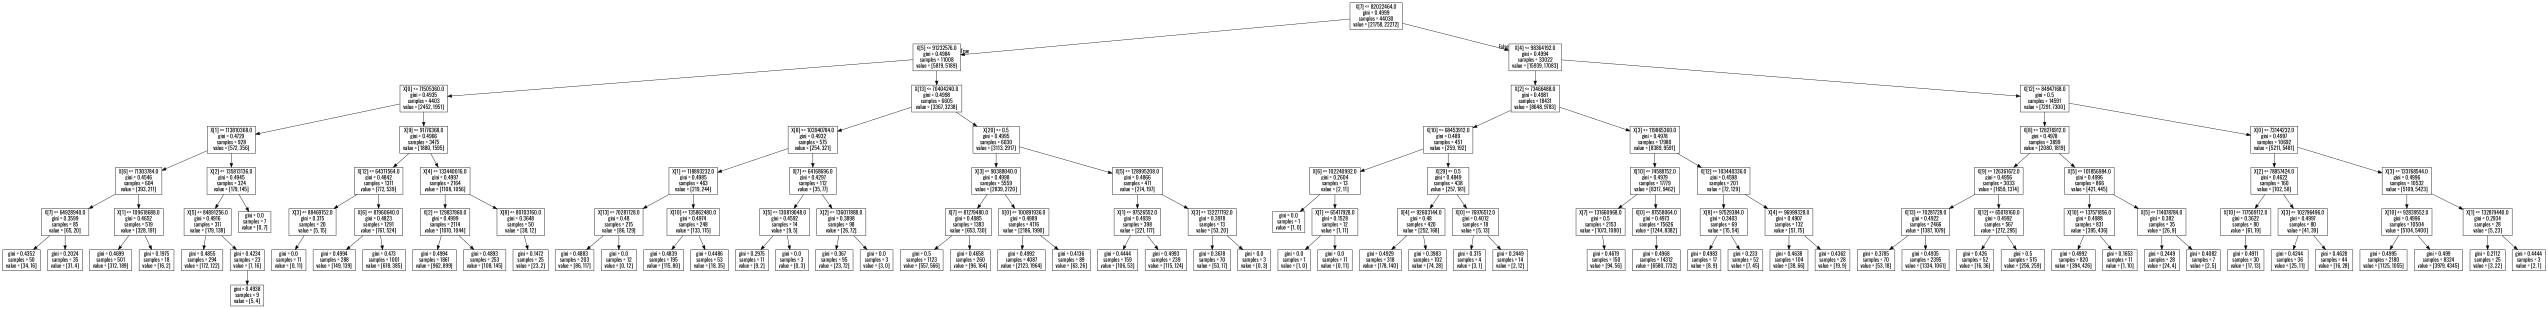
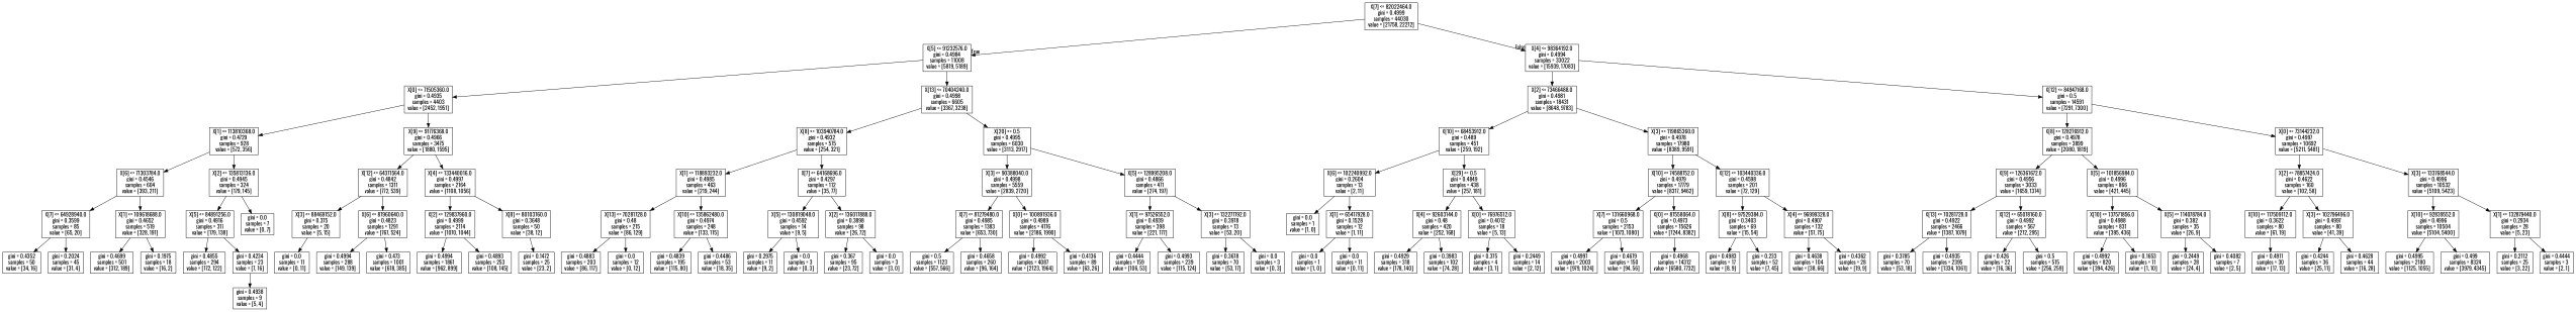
  digraph {
    fontname=Oswald
    node [fontname=Oswald shape=box]
    edge [fontname=Oswald]
    n1 [label="X[7] <= 82022464.0\ngini = 0.4999\nsamples = 44030\nvalue = [21758, 22272]"]
    n2 [label="X[5] <= 91232576.0\ngini = 0.4984\nsamples = 11008\nvalue = [5819, 5189]"]
    n3 [label="X[4] <= 98364192.0\ngini = 0.4994\nsamples = 33022\nvalue = [15939, 17083]"]
    n4 [label="X[0] <= 71505360.0\ngini = 0.4935\nsamples = 4403\nvalue = [2452, 1951]"]
    n5 [label="X[13] <= 70404240.0\ngini = 0.4998\nsamples = 6605\nvalue = [3367, 3238]"]
    n6 [label="X[2] <= 73466488.0\ngini = 0.4981\nsamples = 18431\nvalue = [8648, 9783]"]
    n7 [label="X[12] <= 84947168.0\ngini = 0.5\nsamples = 14591\nvalue = [7291, 7300]"]
    n8 [label="X[1] <= 113810368.0\ngini = 0.4729\nsamples = 928\nvalue = [572, 356]"]
    n9 [label="X[9] <= 91776368.0\ngini = 0.4966\nsamples = 3475\nvalue = [1880, 1595]"]
    n10 [label="X[8] <= 103940784.0\ngini = 0.4932\nsamples = 575\nvalue = [254, 321]"]
    n11 [label="X[20] <= 0.5\ngini = 0.4995\nsamples = 6030\nvalue = [3113, 2917]"]
    n12 [label="X[6] <= 71303784.0\ngini = 0.4546\nsamples = 604\nvalue = [393, 211]"]
    n13 [label="X[2] <= 135813136.0\ngini = 0.4945\nsamples = 324\nvalue = [179, 145]"]
    n14 [label="X[12] <= 64371564.0\ngini = 0.4842\nsamples = 1311\nvalue = [772, 539]"]
    n15 [label="X[4] <= 133440016.0\ngini = 0.4997\nsamples = 2164\nvalue = [1108, 1056]"]
    n16 [label="X[7] <= 64928940.0\ngini = 0.3599\nsamples = 85\nvalue = [65, 20]"]
    n17 [label="X[1] <= 109618688.0\ngini = 0.4652\nsamples = 519\nvalue = [328, 191]"]
    n18 [label="X[5] <= 84891256.0\ngini = 0.4916\nsamples = 317\nvalue = [179, 138]"]
    n19 [label="gini = 0.0\nsamples = 7\nvalue = [0, 7]"]
    n20 [label="gini = 0.4352\nsamples = 50\nvalue = [34, 16]"]
-   n21 [label="gini = 0.2024\nsamples = 35\nvalue = [31, 4]"]
+   n21 [label="gini = 0.2024\nsamples = 45\nvalue = [31, 4]"]
    n22 [label="gini = 0.4699\nsamples = 501\nvalue = [312, 189]"]
    n23 [label="gini = 0.1975\nsamples = 18\nvalue = [16, 2]"]
    n24 [label="gini = 0.4855\nsamples = 294\nvalue = [172, 122]"]
    n25 [label="gini = 0.4234\nsamples = 23\nvalue = [7, 16]"]
    n26 [label="gini = 0.4938\nsamples = 9\nvalue = [5, 4]"]
    n27 [label="X[3] <= 88469152.0\ngini = 0.375\nsamples = 20\nvalue = [5, 15]"]
    n28 [label="X[6] <= 87960640.0\ngini = 0.4823\nsamples = 1291\nvalue = [767, 524]"]
    n29 [label="X[2] <= 129837960.0\ngini = 0.4999\nsamples = 2114\nvalue = [1070, 1044]"]
    n30 [label="X[8] <= 80103760.0\ngini = 0.3648\nsamples = 50\nvalue = [38, 12]"]
    n31 [label="gini = 0.0\nsamples = 11\nvalue = [0, 11]"]
    n32 [label="gini = 0.4994\nsamples = 288\nvalue = [149, 139]"]
    n33 [label="gini = 0.473\nsamples = 1001\nvalue = [618, 385]"]
    n34 [label="gini = 0.4994\nsamples = 1861\nvalue = [962, 899]"]
    n35 [label="gini = 0.4893\nsamples = 253\nvalue = [108, 145]"]
    n36 [label="gini = 0.1472\nsamples = 25\nvalue = [23, 2]"]
    n37 [label="X[1] <= 118893232.0\ngini = 0.4985\nsamples = 463\nvalue = [219, 244]"]
    n38 [label="X[7] <= 64168696.0\ngini = 0.4297\nsamples = 112\nvalue = [35, 77]"]
    n39 [label="X[3] <= 90388040.0\ngini = 0.4998\nsamples = 5559\nvalue = [2839, 2720]"]
    n40 [label="X[5] <= 128995208.0\ngini = 0.4866\nsamples = 471\nvalue = [274, 197]"]
    n41 [label="X[13] <= 70281728.0\ngini = 0.48\nsamples = 215\nvalue = [86, 129]"]
    n42 [label="X[10] <= 135862480.0\ngini = 0.4974\nsamples = 248\nvalue = [133, 115]"]
    n43 [label="X[5] <= 130819048.0\ngini = 0.4592\nsamples = 14\nvalue = [9, 5]"]
    n44 [label="X[2] <= 136017888.0\ngini = 0.3898\nsamples = 98\nvalue = [26, 72]"]
    n45 [label="gini = 0.4883\nsamples = 203\nvalue = [86, 117]"]
    n46 [label="gini = 0.0\nsamples = 12\nvalue = [0, 12]"]
    n47 [label="gini = 0.4839\nsamples = 195\nvalue = [115, 80]"]
    n48 [label="gini = 0.4486\nsamples = 53\nvalue = [18, 35]"]
    n49 [label="gini = 0.2975\nsamples = 11\nvalue = [9, 2]"]
    n50 [label="gini = 0.0\nsamples = 3\nvalue = [0, 3]"]
    n51 [label="gini = 0.367\nsamples = 95\nvalue = [23, 72]"]
    n52 [label="gini = 0.0\nsamples = 3\nvalue = [3, 0]"]
    n53 [label="X[7] <= 81279480.0\ngini = 0.4985\nsamples = 1383\nvalue = [653, 730]"]
    n54 [label="X[0] <= 100891936.0\ngini = 0.4989\nsamples = 4176\nvalue = [2186, 1990]"]
    n55 [label="X[1] <= 97526552.0\ngini = 0.4939\nsamples = 398\nvalue = [221, 177]"]
    n56 [label="X[3] <= 132277792.0\ngini = 0.3978\nsamples = 73\nvalue = [53, 20]"]
    n57 [label="gini = 0.5\nsamples = 1123\nvalue = [557, 566]"]
    n58 [label="gini = 0.4658\nsamples = 260\nvalue = [96, 164]"]
    n59 [label="gini = 0.4992\nsamples = 4087\nvalue = [2123, 1964]"]
    n60 [label="gini = 0.4136\nsamples = 89\nvalue = [63, 26]"]
    n61 [label="gini = 0.4444\nsamples = 159\nvalue = [106, 53]"]
    n62 [label="gini = 0.4993\nsamples = 239\nvalue = [115, 124]"]
    n63 [label="gini = 0.3678\nsamples = 70\nvalue = [53, 17]"]
    n64 [label="gini = 0.0\nsamples = 3\nvalue = [0, 3]"]
    n65 [label="X[10] <= 68453912.0\ngini = 0.489\nsamples = 451\nvalue = [259, 192]"]
    n66 [label="X[3] <= 119865360.0\ngini = 0.4978\nsamples = 17980\nvalue = [8389, 9591]"]
    n67 [label="X[8] <= 128276912.0\ngini = 0.4978\nsamples = 3899\nvalue = [2080, 1819]"]
    n68 [label="X[0] <= 73144232.0\ngini = 0.4997\nsamples = 10692\nvalue = [5211, 5481]"]
    n69 [label="X[6] <= 102240992.0\ngini = 0.2604\nsamples = 13\nvalue = [2, 11]"]
    n70 [label="X[29] <= 0.5\ngini = 0.4849\nsamples = 438\nvalue = [257, 181]"]
    n71 [label="X[10] <= 74588752.0\ngini = 0.4979\nsamples = 17779\nvalue = [8317, 9462]"]
    n72 [label="X[12] <= 103440336.0\ngini = 0.4598\nsamples = 201\nvalue = [72, 129]"]
    n73 [label="gini = 0.0\nsamples = 1\nvalue = [1, 0]"]
    n74 [label="X[1] <= 65417928.0\ngini = 0.1528\nsamples = 12\nvalue = [1, 11]"]
    n75 [label="X[4] <= 92603144.0\ngini = 0.48\nsamples = 420\nvalue = [252, 168]"]
    n76 [label="X[0] <= 76976512.0\ngini = 0.4012\nsamples = 18\nvalue = [5, 13]"]
    n77 [label="gini = 0.0\nsamples = 1\nvalue = [1, 0]"]
    n78 [label="gini = 0.0\nsamples = 11\nvalue = [0, 11]"]
    n79 [label="gini = 0.4929\nsamples = 318\nvalue = [178, 140]"]
    n80 [label="gini = 0.3983\nsamples = 102\nvalue = [74, 28]"]
    n81 [label="gini = 0.375\nsamples = 4\nvalue = [3, 1]"]
    n82 [label="gini = 0.2449\nsamples = 14\nvalue = [2, 12]"]
    n83 [label="X[7] <= 131660968.0\ngini = 0.5\nsamples = 2153\nvalue = [1073, 1080]"]
    n84 [label="X[0] <= 87558064.0\ngini = 0.4973\nsamples = 15626\nvalue = [7244, 8382]"]
    n85 [label="X[8] <= 97529384.0\ngini = 0.3403\nsamples = 69\nvalue = [15, 54]"]
    n86 [label="X[4] <= 96999328.0\ngini = 0.4907\nsamples = 132\nvalue = [57, 75]"]
+   n87 [label="gini = 0.4997\nsamples = 2003\nvalue = [979, 1024]"]
    n88 [label="gini = 0.4679\nsamples = 150\nvalue = [94, 56]"]
    n89 [label="gini = 0.4968\nsamples = 14312\nvalue = [6580, 7732]"]
    n90 [label="gini = 0.4983\nsamples = 17\nvalue = [8, 9]"]
    n91 [label="gini = 0.233\nsamples = 52\nvalue = [7, 45]"]
    n92 [label="gini = 0.4638\nsamples = 104\nvalue = [38, 66]"]
    n93 [label="gini = 0.4362\nsamples = 28\nvalue = [19, 9]"]
    n94 [label="X[9] <= 126361672.0\ngini = 0.4956\nsamples = 3033\nvalue = [1659, 1374]"]
    n95 [label="X[5] <= 101856984.0\ngini = 0.4996\nsamples = 866\nvalue = [421, 445]"]
    n96 [label="X[2] <= 78857424.0\ngini = 0.4622\nsamples = 160\nvalue = [102, 58]"]
    n97 [label="X[3] <= 133768544.0\ngini = 0.4996\nsamples = 10532\nvalue = [5109, 5423]"]
    n98 [label="X[13] <= 70281728.0\ngini = 0.4922\nsamples = 2466\nvalue = [1387, 1079]"]
    n99 [label="X[12] <= 65078160.0\ngini = 0.4992\nsamples = 567\nvalue = [272, 295]"]
    n100 [label="X[10] <= 137571856.0\ngini = 0.4988\nsamples = 831\nvalue = [395, 436]"]
    n101 [label="X[5] <= 114078784.0\ngini = 0.382\nsamples = 35\nvalue = [26, 9]"]
    n102 [label="gini = 0.3785\nsamples = 70\nvalue = [53, 18]"]
    n103 [label="gini = 0.4935\nsamples = 2395\nvalue = [1334, 1061]"]
-   n104 [label="gini = 0.426\nsamples = 52\nvalue = [16, 36]"]
+   n104 [label="gini = 0.426\nsamples = 22\nvalue = [16, 36]"]
    n105 [label="gini = 0.5\nsamples = 515\nvalue = [256, 259]"]
    n106 [label="gini = 0.4992\nsamples = 820\nvalue = [394, 426]"]
    n107 [label="gini = 0.1653\nsamples = 11\nvalue = [1, 10]"]
    n108 [label="gini = 0.2449\nsamples = 28\nvalue = [24, 4]"]
    n109 [label="gini = 0.4082\nsamples = 7\nvalue = [2, 5]"]
    n110 [label="X[10] <= 117509112.0\ngini = 0.3622\nsamples = 80\nvalue = [61, 19]"]
    n111 [label="X[3] <= 102796496.0\ngini = 0.4997\nsamples = 80\nvalue = [41, 39]"]
    n112 [label="X[10] <= 92839552.0\ngini = 0.4996\nsamples = 10504\nvalue = [5104, 5400]"]
    n113 [label="X[1] <= 132879440.0\ngini = 0.2934\nsamples = 28\nvalue = [5, 23]"]
    n114 [label="gini = 0.4911\nsamples = 30\nvalue = [17, 13]"]
    n115 [label="gini = 0.4244\nsamples = 36\nvalue = [25, 11]"]
    n116 [label="gini = 0.4628\nsamples = 44\nvalue = [16, 28]"]
    n117 [label="gini = 0.4995\nsamples = 2180\nvalue = [1125, 1055]"]
    n118 [label="gini = 0.499\nsamples = 8324\nvalue = [3979, 4345]"]
    n119 [label="gini = 0.2112\nsamples = 25\nvalue = [3, 22]"]
    n120 [label="gini = 0.4444\nsamples = 3\nvalue = [2, 1]"]
    n1 -> n2 [headlabel=True labelangle=45 labeldistance=2.5]
    n1 -> n3 [headlabel=False labelangle=-45 labeldistance=2.5]
    n2 -> n4
    n2 -> n5
    n3 -> n6
    n3 -> n7
    n4 -> n8
    n4 -> n9
    n5 -> n10
    n5 -> n11
    n6 -> n65
    n6 -> n66
    n7 -> n67
    n7 -> n68
    n8 -> n12
    n8 -> n13
    n9 -> n14
    n9 -> n15
    n10 -> n37
    n10 -> n38
    n11 -> n39
    n11 -> n40
    n12 -> n16
    n12 -> n17
    n13 -> n18
    n13 -> n19
    n14 -> n27
    n14 -> n28
    n15 -> n29
    n15 -> n30
    n16 -> n20
    n16 -> n21
    n17 -> n22
    n17 -> n23
    n18 -> n24
    n18 -> n25
    n25 -> n26
    n27 -> n31
    n28 -> n32
    n28 -> n33
    n29 -> n34
    n29 -> n35
    n30 -> n36
    n37 -> n41
    n37 -> n42
    n38 -> n43
    n38 -> n44
    n39 -> n53
    n39 -> n54
    n40 -> n55
    n40 -> n56
    n41 -> n45
    n41 -> n46
    n42 -> n47
    n42 -> n48
    n43 -> n49
    n43 -> n50
    n44 -> n51
    n44 -> n52
    n53 -> n57
    n53 -> n58
    n54 -> n59
    n54 -> n60
    n55 -> n61
    n55 -> n62
    n56 -> n63
    n56 -> n64
    n65 -> n69
    n65 -> n70
    n66 -> n71
    n66 -> n72
    n67 -> n94
    n67 -> n95
    n68 -> n96
    n68 -> n97
    n69 -> n73
    n69 -> n74
    n70 -> n75
    n70 -> n76
    n71 -> n83
    n71 -> n84
    n72 -> n85
    n72 -> n86
    n74 -> n77
    n74 -> n78
    n75 -> n79
    n75 -> n80
    n76 -> n81
    n76 -> n82
+   n83 -> n87
    n83 -> n88
    n84 -> n89
    n85 -> n90
    n85 -> n91
    n86 -> n92
    n86 -> n93
    n94 -> n98
    n94 -> n99
    n95 -> n100
    n95 -> n101
    n96 -> n110
    n96 -> n111
    n97 -> n112
    n97 -> n113
    n98 -> n102
    n98 -> n103
    n99 -> n104
    n99 -> n105
    n100 -> n106
    n100 -> n107
    n101 -> n108
    n101 -> n109
    n110 -> n114
    n111 -> n115
    n111 -> n116
    n112 -> n117
    n112 -> n118
    n113 -> n119
    n113 -> n120
  }
